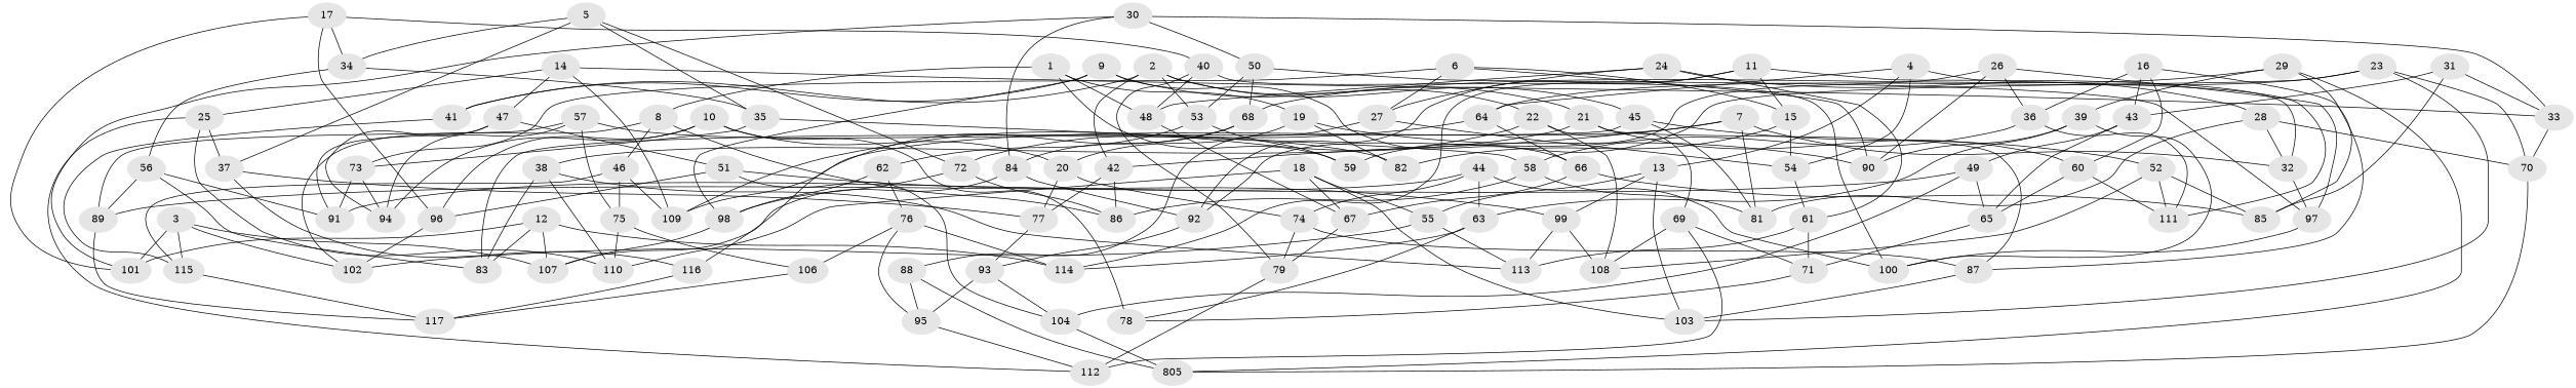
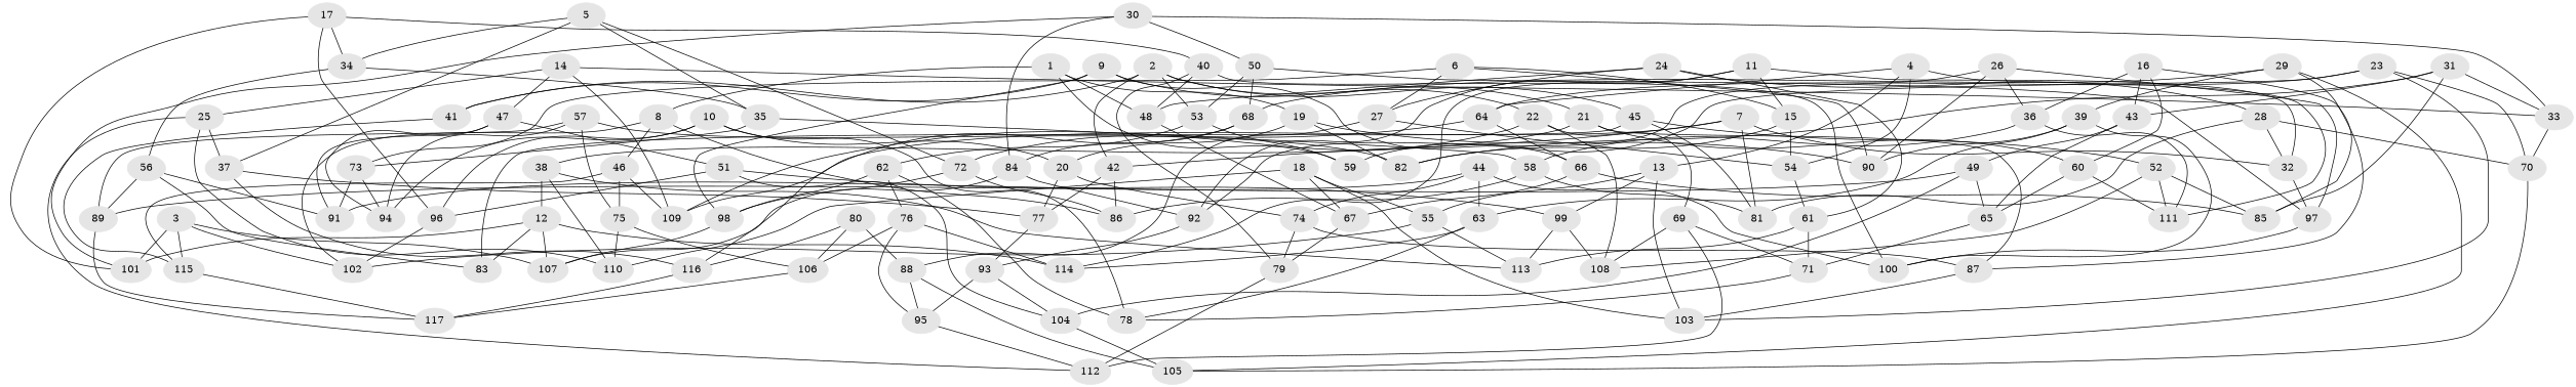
  graph {
    node [color=gray90 style=filled]
    1
    8
    19
    48
    59
    102
    46
    86
    90
    20
    82
    67
    2
    22
    41
    42
    53
    45
    72
    69
    108
    115
    77
    62
    3
    101
    107
    117
    4
    13
    54
    64
    111
    55
    99
    103
    61
    109
    66
    5
    34
    35
    37
    56
    73
    58
    116
    98
    6
    15
    27
    88
    94
    91
    7
    32
    81
    97
    75
    9
    21
    60
    38
    87
    85
    10
    78
    96
    74
    11
    92
    114
    93
    12
    83
    113
    14
    25
    33
    47
    110
    112
    70
    51
    16
    36
    43
    49
    65
    17
    40
    100
    79
    18
    71
    23
-   105 [label=805]
+   105
    24
    28
    26
    95
    29
    39
    68
    63
    84
    30
    50
    31
    89
    52
    104
    44
    106
    76
    57
+   80
    1 -- 8
    1 -- 19
    1 -- 48
    1 -- 59
    8 -- 102
    8 -- 46
    8 -- 86
    19 -- 90
    19 -- 20
    19 -- 82
    48 -- 67
    46 -- 115
    46 -- 109
    46 -- 75
    20 -- 77
    20 -- 74
    67 -- 79
    2 -- 22
    2 -- 41
    2 -- 42
    2 -- 53
    2 -- 45
    22 -- 72
    22 -- 69
    22 -- 108
    41 -- 115
    42 -- 86
    42 -- 77
    53 -- 59
    53 -- 62
    45 -- 81
    45 -- 83
    45 -- 52
    72 -- 86
    72 -- 98
    69 -- 108
    69 -- 112
    69 -- 71
    115 -- 117
    77 -- 93
    62 -- 98
+   62 -- 78
    62 -- 76
    3 -- 102
    3 -- 115
    3 -- 101
    3 -- 107
    4 -- 13
    4 -- 54
    4 -- 64
    4 -- 111
    13 -- 55
    13 -- 99
    13 -- 103
    54 -- 61
    64 -- 109
    64 -- 66
    55 -- 102
    55 -- 113
    99 -- 108
    99 -- 113
    61 -- 113
    61 -- 71
    66 -- 67
    66 -- 85
    5 -- 72
    5 -- 34
    5 -- 35
    5 -- 37
    34 -- 35
    34 -- 56
    35 -- 73
    35 -- 58
    37 -- 77
    37 -- 116
    56 -- 91
    56 -- 83
    56 -- 89
    73 -- 94
    73 -- 91
    58 -- 86
    58 -- 81
    116 -- 117
    98 -- 107
    6 -- 90
    6 -- 73
    6 -- 15
    6 -- 27
    15 -- 82
    15 -- 54
    27 -- 54
    27 -- 88
    88 -- 105
    88 -- 95
    7 -- 42
    7 -- 109
    7 -- 32
    7 -- 81
    32 -- 97
    97 -- 100
    75 -- 110
    75 -- 106
    9 -- 41
    9 -- 66
    9 -- 98
    9 -- 21
    21 -- 60
    21 -- 38
    21 -- 87
    60 -- 111
    60 -- 65
-   38 -- 83
+   38 -- 12
    38 -- 113
    38 -- 110
    87 -- 103
    10 -- 20
    10 -- 94
    10 -- 78
    10 -- 96
    96 -- 102
    74 -- 87
    74 -- 79
    11 -- 15
    11 -- 32
    11 -- 92
    11 -- 114
    92 -- 93
    93 -- 95
    93 -- 104
    12 -- 101
    12 -- 107
    12 -- 114
    12 -- 83
    14 -- 109
    14 -- 25
    14 -- 33
    14 -- 47
    25 -- 37
    25 -- 110
    25 -- 112
    33 -- 70
    47 -- 94
    47 -- 91
    47 -- 51
    70 -- 105
    51 -- 99
    51 -- 96
    51 -- 104
    16 -- 60
    16 -- 85
    16 -- 36
    16 -- 43
    36 -- 111
    36 -- 58
    43 -- 49
    43 -- 65
    49 -- 65
    49 -- 89
    49 -- 104
    65 -- 71
    17 -- 101
    17 -- 34
    17 -- 96
    17 -- 40
    40 -- 48
    40 -- 100
    40 -- 79
    79 -- 112
    18 -- 67
    18 -- 55
    18 -- 103
    18 -- 110
    71 -- 78
    23 -- 59
    23 -- 64
    23 -- 103
    23 -- 70
    24 -- 48
    24 -- 61
    24 -- 27
    24 -- 28
    28 -- 32
    28 -- 81
    28 -- 70
    26 -- 90
    26 -- 97
    26 -- 92
    26 -- 36
    95 -- 112
    29 -- 87
    29 -- 105
    29 -- 39
    29 -- 68
    39 -- 90
    39 -- 100
    39 -- 63
    68 -- 116
    68 -- 84
    63 -- 78
    63 -- 114
    84 -- 107
    84 -- 92
    30 -- 101
    30 -- 33
    30 -- 84
    30 -- 50
    50 -- 53
    50 -- 97
    50 -- 68
+   31 -- 82
    31 -- 85
    31 -- 33
    31 -- 43
    89 -- 117
    52 -- 108
    52 -- 111
    52 -- 85
    104 -- 105
    44 -- 91
    44 -- 74
    44 -- 100
    44 -- 63
    106 -- 117
    76 -- 114
    76 -- 95
    76 -- 106
    57 -- 82
    57 -- 94
    57 -- 75
    57 -- 89
+   80 -- 116
+   80 -- 88
+   80 -- 106
  }
